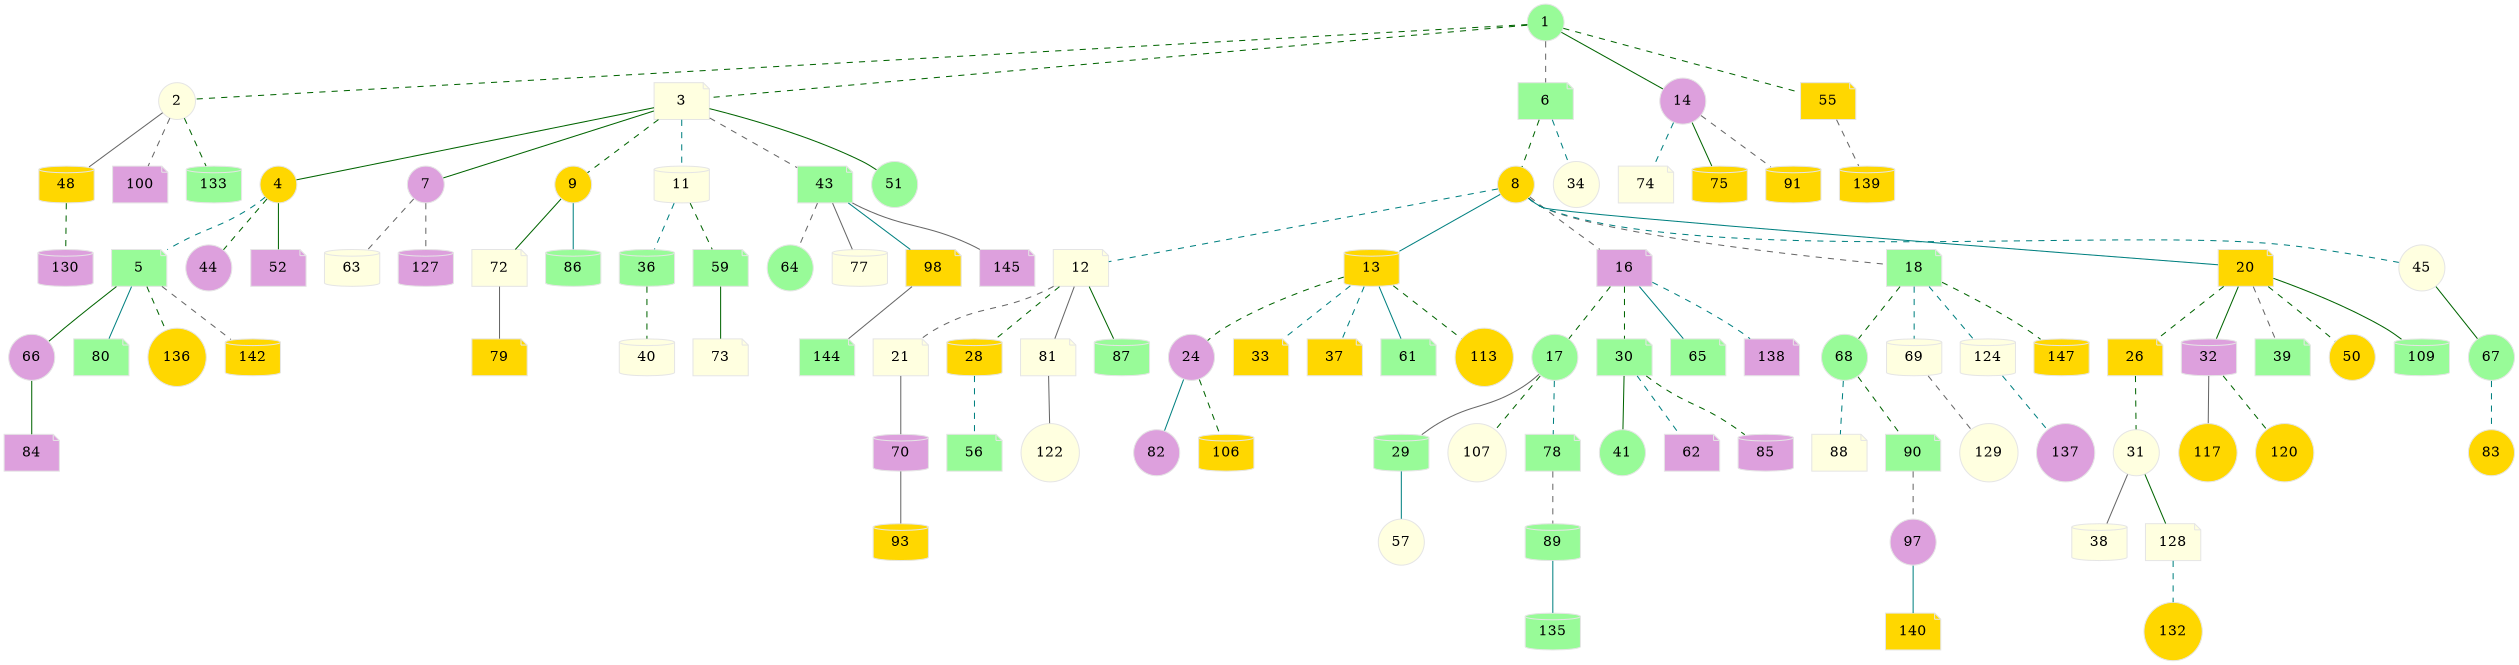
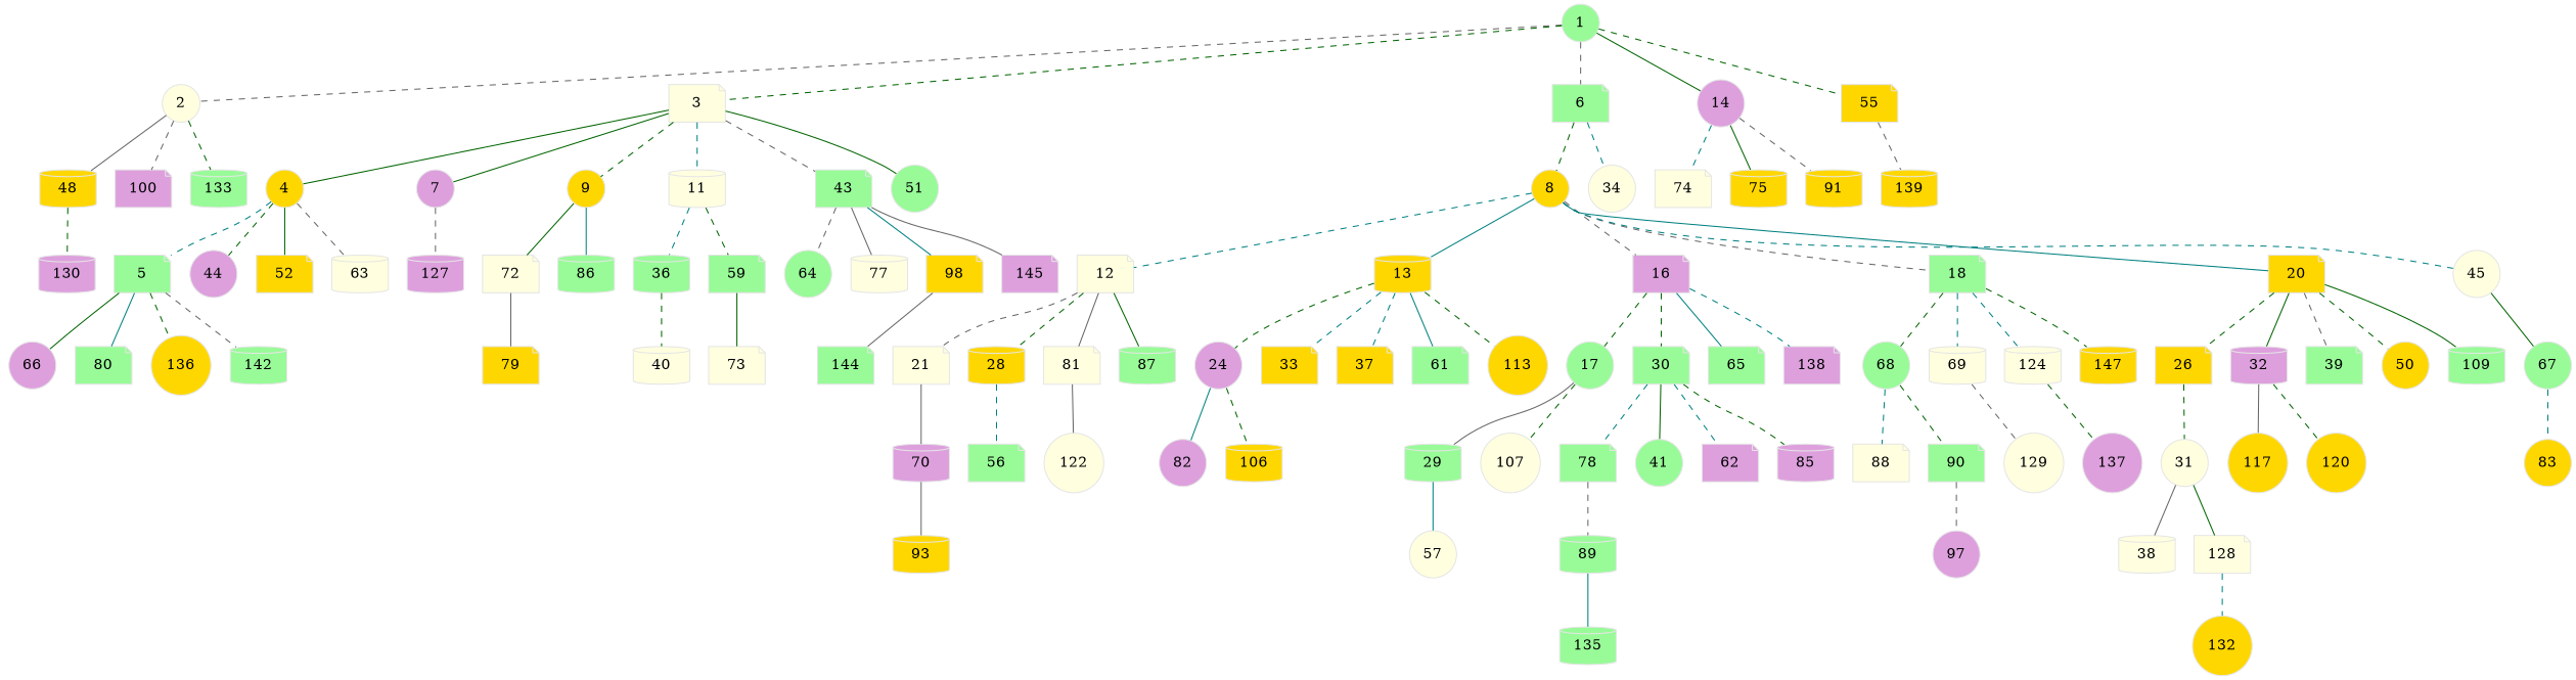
  graph {
    node [color=gray90 fillcolor=palegreen shape=note style=filled]
    edge [color=darkgreen style=dashed]
    1 [shape=circle super="+35"]
    2 [fillcolor=lightyellow shape=circle super="+15"]
    3 [fillcolor=lightyellow super="+10"]
    6 [super="+47"]
    14 [fillcolor=plum shape=circle super="+23"]
    55 [fillcolor=gold super="+108"]
    48 [fillcolor=gold shape=cylinder super="+127"]
    100 [fillcolor=plum]
    133 [shape=cylinder]
    4 [fillcolor=gold shape=circle super="+99"]
    7 [fillcolor=plum shape=circle]
    9 [fillcolor=gold shape=circle super="+25"]
    11 [fillcolor=lightyellow shape=cylinder super="+27"]
    43 [super="+46"]
    51 [shape=circle super="+114"]
    8 [fillcolor=gold shape=circle]
    34 [fillcolor=lightyellow shape=circle]
    74 [fillcolor=lightyellow]
    75 [fillcolor=gold shape=cylinder super="+94"]
    91 [fillcolor=gold shape=cylinder]
    139 [fillcolor=gold shape=cylinder]
    130 [fillcolor=plum shape=cylinder]
    5 [super="+19"]
    44 [fillcolor=plum shape=circle super="+95"]
-   52 [fillcolor=plum super="+111"]
+   52 [fillcolor=gold super="+111"]
    63 [fillcolor=lightyellow shape=cylinder]
    n27 [fillcolor=plum label=127 shape=cylinder]
    72 [fillcolor=lightyellow]
    86 [shape=cylinder]
    36 [shape=cylinder]
    59
    64 [shape=circle]
    77 [fillcolor=lightyellow shape=cylinder]
    98 [fillcolor=gold super="+123"]
    145 [fillcolor=plum]
    66 [fillcolor=plum shape=circle]
    80
    136 [fillcolor=gold shape=circle]
-   142 [fillcolor=gold shape=cylinder]
-   84 [fillcolor=plum super="+134"]
+   142 [shape=cylinder]
    12 [fillcolor=lightyellow super="+58"]
    13 [fillcolor=gold shape=cylinder super="+42"]
    16 [fillcolor=plum super="+110"]
    18 [super="+115"]
    20 [fillcolor=gold super="+22"]
    45 [fillcolor=lightyellow shape=circle super="+102"]
    21 [fillcolor=lightyellow super="+121"]
    28 [fillcolor=gold shape=cylinder]
    81 [fillcolor=lightyellow super="+101"]
    87 [shape=cylinder]
    24 [fillcolor=plum shape=circle super="+76"]
    33 [fillcolor=gold super="+119"]
    37 [fillcolor=gold]
    61
    113 [fillcolor=gold shape=circle super="+116"]
    17 [shape=circle super="+112"]
    30 [super="+54"]
    65
    138 [fillcolor=plum super="+146"]
    68 [shape=circle super="+71"]
    69 [fillcolor=lightyellow shape=cylinder]
    124 [fillcolor=lightyellow shape=cylinder]
    147 [fillcolor=gold shape=cylinder]
    26 [fillcolor=gold super="+105"]
    32 [fillcolor=plum shape=cylinder]
    39 [super="+60"]
    50 [fillcolor=gold shape=circle]
    109 [shape=cylinder]
    67 [shape=circle super="+141"]
    79 [fillcolor=gold]
    40 [fillcolor=lightyellow shape=cylinder super="+53"]
    73 [fillcolor=lightyellow]
    70 [fillcolor=plum shape=cylinder super="+126"]
    56
    122 [fillcolor=lightyellow shape=circle]
    82 [fillcolor=plum shape=circle]
    106 [fillcolor=gold shape=cylinder]
    29 [shape=cylinder super="+104"]
    107 [fillcolor=lightyellow shape=circle]
    41 [shape=circle]
    62 [fillcolor=plum]
    78
    85 [fillcolor=plum shape=cylinder super="+92"]
    57 [fillcolor=lightyellow shape=circle super="+131"]
    88 [fillcolor=lightyellow super="+90"]
    n86 [label=90]
    129 [fillcolor=lightyellow shape=circle]
    137 [fillcolor=plum shape=circle]
    31 [fillcolor=lightyellow shape=circle super="+49"]
    117 [fillcolor=gold shape=circle super="+143"]
    120 [fillcolor=gold shape=circle]
    93 [fillcolor=gold shape=cylinder]
    38 [fillcolor=lightyellow shape=cylinder]
    128 [fillcolor=lightyellow]
    89 [shape=cylinder super="+118"]
    132 [fillcolor=gold shape=circle]
    144
    83 [fillcolor=gold shape=circle]
    97 [fillcolor=plum shape=circle super="+103"]
    135 [shape=cylinder]
-   140 [fillcolor=gold]
-   1 -- 2
+   1 -- 2 [color=gray40]
    1 -- 3
    1 -- 6 [color=gray40]
    1 -- 14 [style=solid]
    1 -- 55
    2 -- 48 [color=gray40 style=solid]
    2 -- 100 [color=gray40]
    2 -- 133
    3 -- 4 [style=solid]
    3 -- 7 [style=solid]
    3 -- 9
    3 -- 11 [color=teal]
    3 -- 43 [color=gray40]
    3 -- 51 [style=solid]
    6 -- 8
    6 -- 34 [color=teal]
    14 -- 74 [color=teal]
    14 -- 75 [style=solid]
    14 -- 91 [color=gray40]
    55 -- 139 [color=gray40]
    48 -- 130
    4 -- 5 [color=teal]
    4 -- 44
    4 -- 52 [style=solid]
-   7 -- 63 [color=gray40]
+   4 -- 63 [color=gray40]
    7 -- n27 [color=gray40]
    9 -- 72 [style=solid]
    9 -- 86 [color=teal style=solid]
    11 -- 36 [color=teal]
    11 -- 59
    43 -- 64 [color=gray40]
    43 -- 77 [color=gray40 style=solid]
    43 -- 98 [color=teal style=solid]
    43 -- 145 [color=gray40 style=solid]
    8 -- 12 [color=teal]
    8 -- 13 [color=teal style=solid]
    8 -- 16 [color=gray40]
    8 -- 18 [color=gray40]
    8 -- 20 [color=teal style=solid]
    8 -- 45 [color=teal]
    5 -- 66 [style=solid]
    5 -- 80 [color=teal style=solid]
    5 -- 136
    5 -- 142 [color=gray40]
    72 -- 79 [color=gray40 style=solid]
    36 -- 40
    59 -- 73 [style=solid]
    98 -- 144 [color=gray40 style=solid]
-   66 -- 84 [style=solid]
    12 -- 21 [color=gray40]
    12 -- 28
    12 -- 81 [color=gray40 style=solid]
    12 -- 87 [style=solid]
    13 -- 24
    13 -- 33 [color=teal]
    13 -- 37 [color=teal]
    13 -- 61 [color=teal style=solid]
    13 -- 113
    16 -- 17
    16 -- 30
    16 -- 65 [color=teal style=solid]
    16 -- 138 [color=teal]
    18 -- 68
    18 -- 69 [color=teal]
    18 -- 124 [color=teal]
    18 -- 147
    20 -- 26
    20 -- 32 [style=solid]
    20 -- 39 [color=gray40]
    20 -- 50
    20 -- 109 [style=solid]
    45 -- 67 [style=solid]
    21 -- 70 [color=gray40 style=solid]
    28 -- 56 [color=teal]
    81 -- 122 [color=gray40 style=solid]
    24 -- 82 [color=teal style=solid]
    24 -- 106
    17 -- 29 [color=gray40 style=solid]
    17 -- 107
    30 -- 41 [style=solid]
    30 -- 62 [color=teal]
-   17 -- 78 [color=teal]
+   30 -- 78 [color=teal]
    30 -- 85
    68 -- 88 [color=teal]
    68 -- n86
    69 -- 129 [color=gray40]
-   124 -- 137 [color=teal]
+   124 -- 137
    26 -- 31
    32 -- 117 [color=gray40 style=solid]
    32 -- 120
    67 -- 83 [color=teal]
    70 -- 93 [color=gray40 style=solid]
    29 -- 57 [color=teal style=solid]
    78 -- 89 [color=gray40]
    n86 -- 97 [color=gray40]
    31 -- 38 [color=gray40 style=solid]
    31 -- 128 [style=solid]
    128 -- 132 [color=teal]
    89 -- 135 [color=teal style=solid]
-   97 -- 140 [color=teal style=solid]
  }
